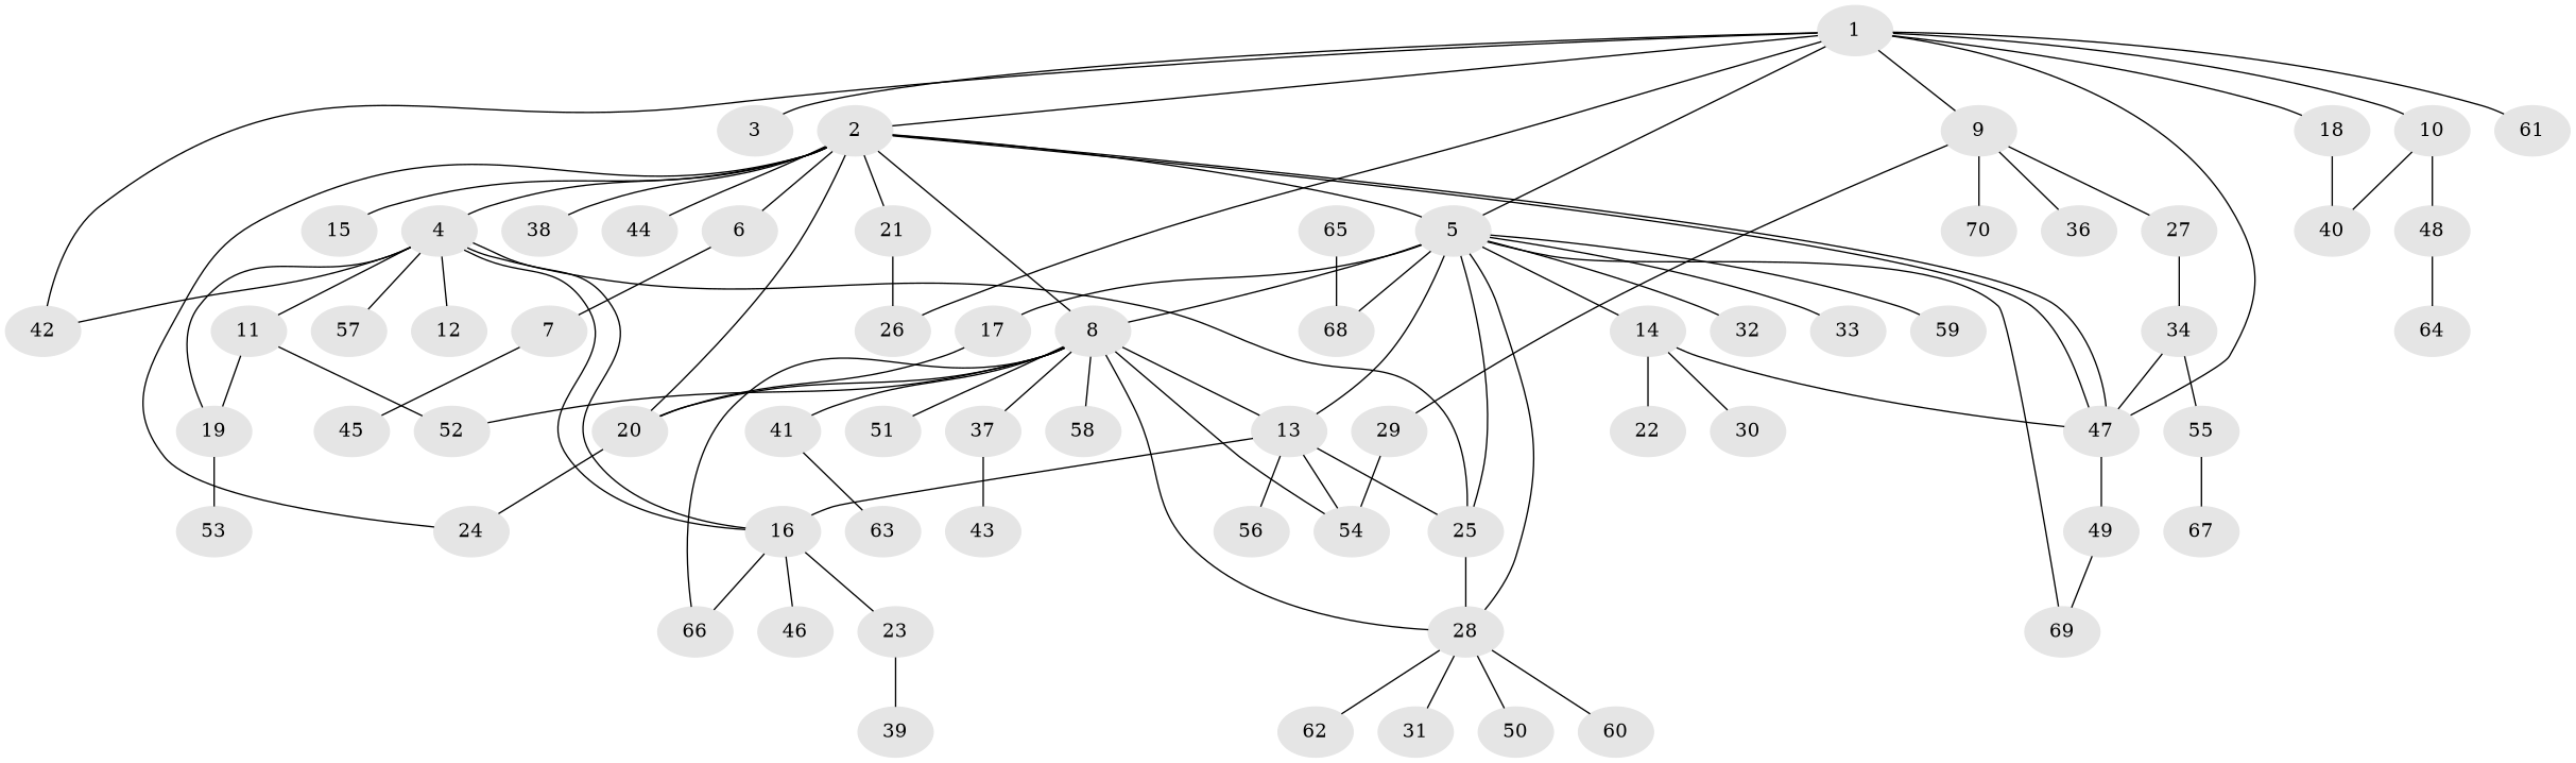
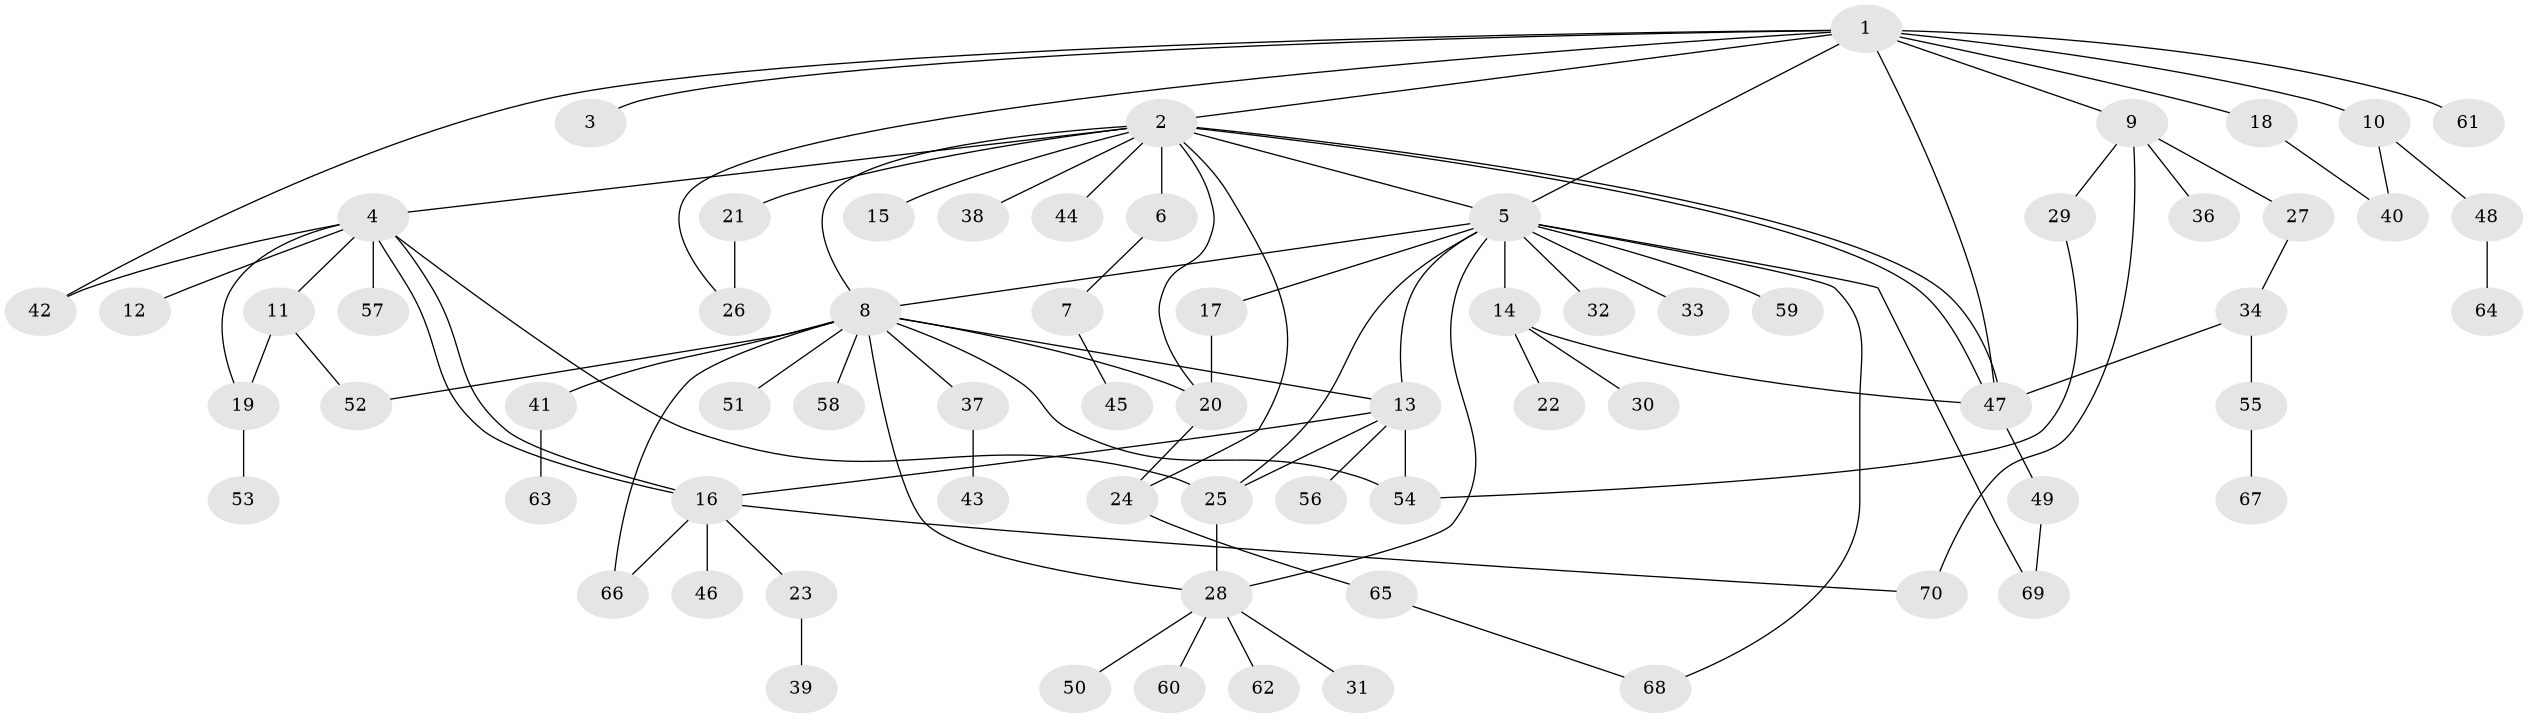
  graph {
    node [color=gray90 style=filled]
    1
    2
    3
    5
    9
    10
    18
    26
    42
    47
    61
    4
    6
    8
    15
    20
    21
    24
    38
    44
    25
    13
    14
    17
    28
    32
    33
    59
    68
    69
    27
    29
    36
    70
    40
    48
    49
    11
    12
    16
    19
    57
    7
    37
    41
    51
    52
    54
    58
    66
    65
    23
    46
    53
    56
    22
    30
    31
    50
    60
    62
    45
    43
    63
    34
    64
    39
    55
    67
    1 -- 2
    1 -- 3
    1 -- 5
    1 -- 9
    1 -- 10
    1 -- 18
    1 -- 26
    1 -- 42
    1 -- 47
    1 -- 61
    2 -- 5
    2 -- 47
    2 -- 47
    2 -- 4
    2 -- 6
    2 -- 8
    2 -- 15
    2 -- 20
    2 -- 21
    2 -- 24
    2 -- 38
    2 -- 44
    5 -- 8
    5 -- 25
    5 -- 13
    5 -- 14
    5 -- 17
    5 -- 28
    5 -- 32
    5 -- 33
    5 -- 59
    5 -- 68
    5 -- 69
    9 -- 27
    9 -- 29
    9 -- 36
    9 -- 70
    10 -- 40
    10 -- 48
    18 -- 40
    47 -- 49
    4 -- 42
    4 -- 25
    4 -- 11
    4 -- 12
    4 -- 16
    4 -- 16
    4 -- 19
    4 -- 57
    6 -- 7
    8 -- 20
    8 -- 13
    8 -- 28
    8 -- 37
    8 -- 41
    8 -- 51
    8 -- 52
    8 -- 54
    8 -- 58
    8 -- 66
    20 -- 24
    21 -- 26
+   24 -- 65
    25 -- 28
    13 -- 25
    13 -- 16
    13 -- 54
    13 -- 56
    14 -- 47
    14 -- 22
    14 -- 30
    17 -- 20
    28 -- 31
    28 -- 50
    28 -- 60
    28 -- 62
    27 -- 34
    29 -- 54
    48 -- 64
    49 -- 69
    11 -- 19
    11 -- 52
+   16 -- 70
    16 -- 66
    16 -- 23
    16 -- 46
    19 -- 53
    7 -- 45
    37 -- 43
    41 -- 63
    65 -- 68
    23 -- 39
    34 -- 47
    34 -- 55
    55 -- 67
  }
